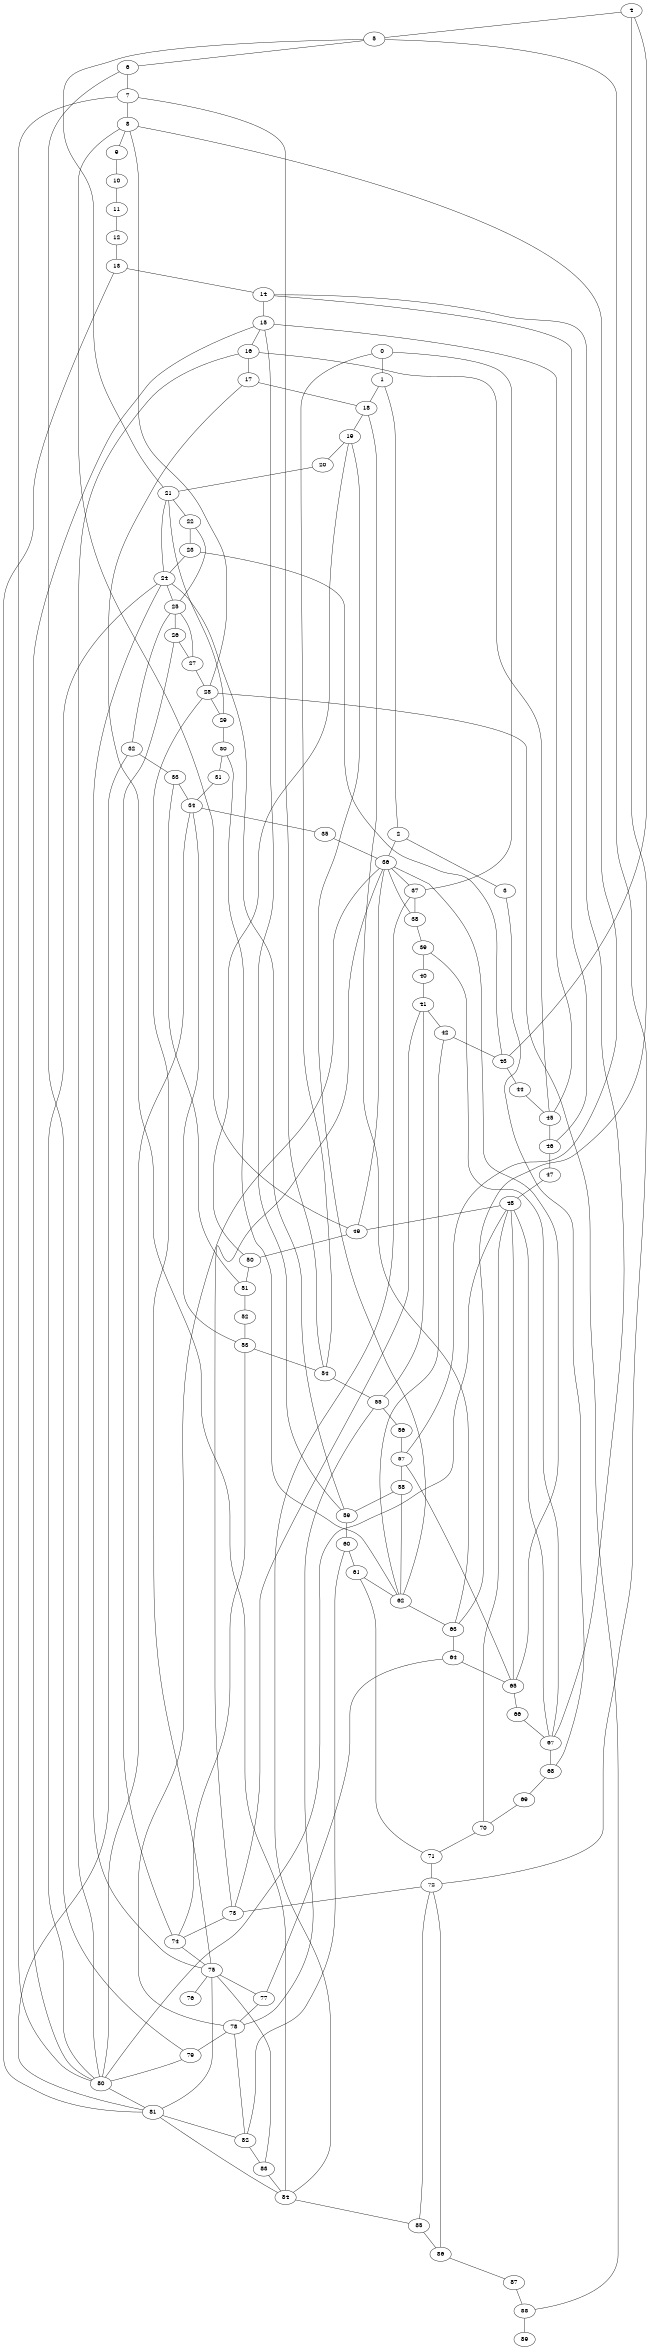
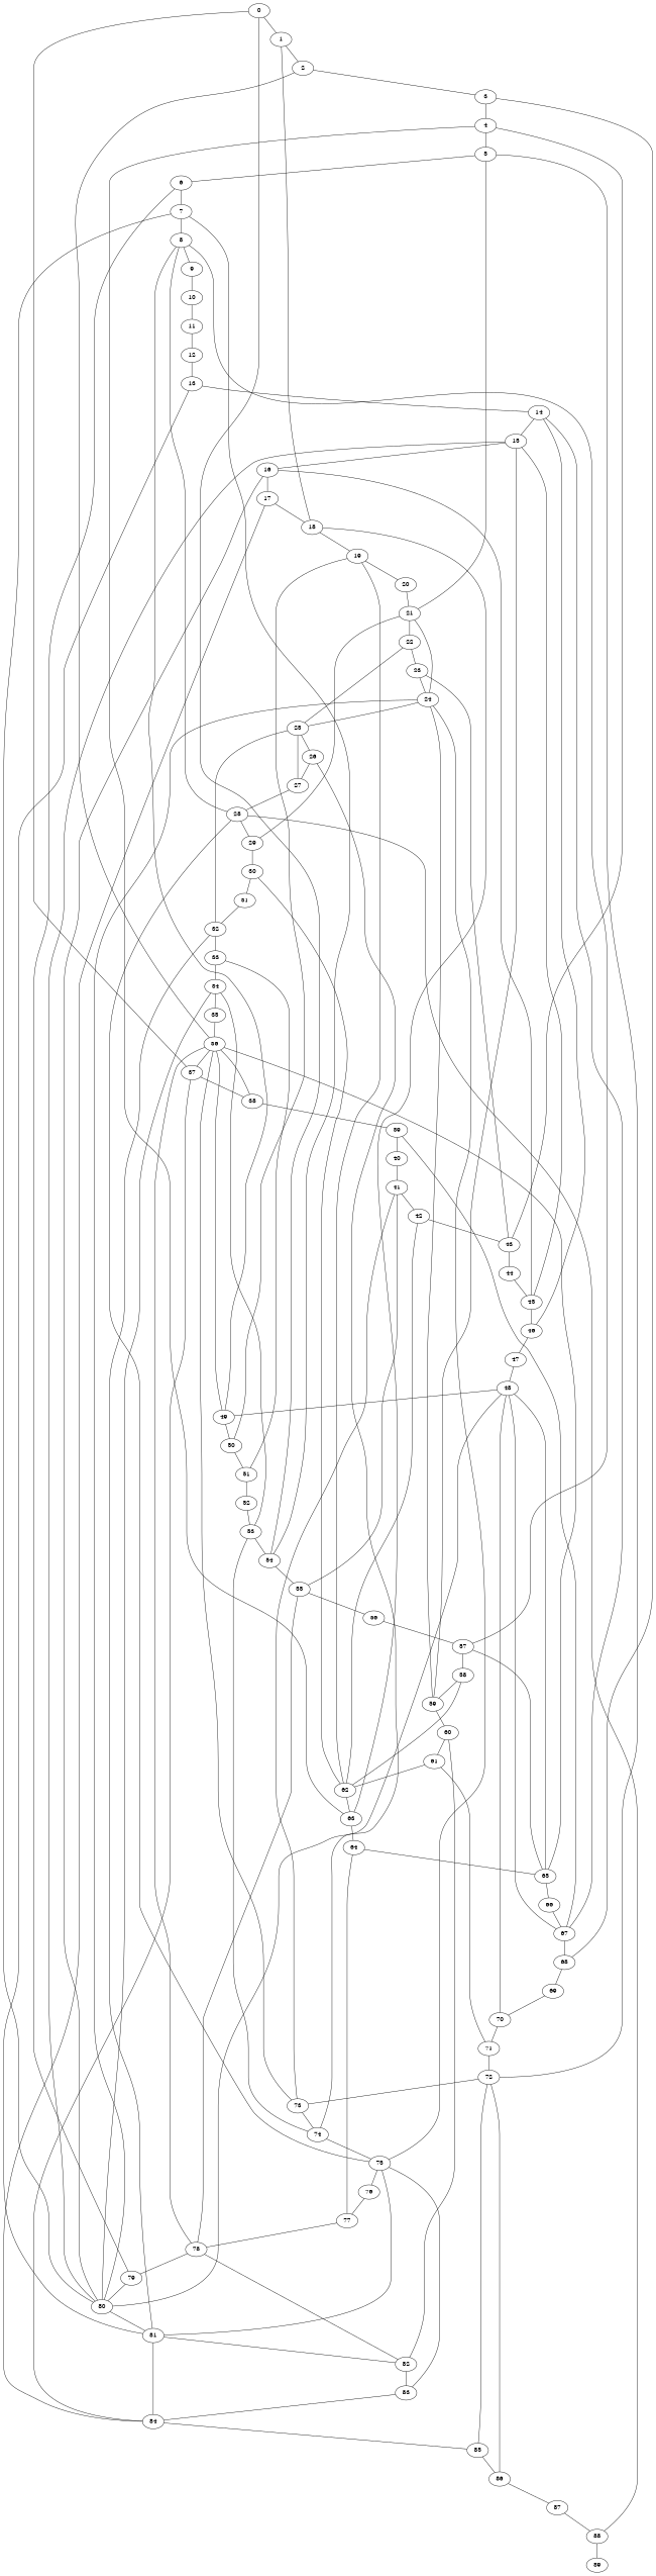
  graph {
    0
    1
    37
    54
    2
    18
    84
    38
    55
    3
    36
    63
    19
    85
    39
    78
    56
    4
    68
    49
    73
    65
    64
    50
    20
    62
    5
    43
    69
    74
    66
    79
    82
    6
    21
    72
    44
    70
    7
    22
    29
    24
    86
    45
    77
    8
    80
    67
    23
    25
    30
    75
    59
    87
    9
    28
    57
    81
    10
    88
    58
    11
    76
    83
    89
    51
    12
    13
    14
    15
    46
    16
    47
    17
    48
    60
    61
    52
    26
    32
    27
    31
    33
    34
    35
    53
    40
    41
    42
    71
    0 -- 1
    0 -- 37
    0 -- 54
    1 -- 2
    1 -- 18
    37 -- 84
    37 -- 38
    54 -- 55
    2 -- 3
    2 -- 36
    18 -- 63
    18 -- 19
    84 -- 85
    38 -- 39
    55 -- 78
    55 -- 56
+   3 -- 4
    3 -- 68
    36 -- 37
    36 -- 38
    36 -- 78
    36 -- 49
    36 -- 73
    36 -- 65
    63 -- 64
    19 -- 50
    19 -- 20
    19 -- 62
    85 -- 86
    39 -- 67
    39 -- 40
    78 -- 79
    78 -- 82
    56 -- 57
    4 -- 63
    4 -- 5
    4 -- 43
    68 -- 69
    49 -- 50
    73 -- 74
    65 -- 66
    64 -- 65
    64 -- 77
    50 -- 51
    20 -- 21
    62 -- 63
    5 -- 6
    5 -- 21
    5 -- 72
    43 -- 44
    69 -- 70
    74 -- 75
    66 -- 67
    79 -- 80
    82 -- 83
    6 -- 79
    6 -- 7
    21 -- 22
    21 -- 29
    21 -- 24
    72 -- 85
    72 -- 73
    72 -- 86
    44 -- 45
    70 -- 71
    7 -- 54
    7 -- 8
    7 -- 80
    22 -- 23
    22 -- 25
    29 -- 30
    24 -- 80
    24 -- 25
    24 -- 75
    24 -- 59
    86 -- 87
    45 -- 46
    77 -- 78
    8 -- 49
    8 -- 9
    8 -- 28
    8 -- 57
    80 -- 81
    67 -- 68
    23 -- 43
    23 -- 24
    25 -- 26
    25 -- 32
    25 -- 27
    30 -- 62
    30 -- 31
    75 -- 81
    75 -- 76
    75 -- 83
    59 -- 60
    87 -- 88
    9 -- 10
    28 -- 29
    28 -- 75
    28 -- 88
    57 -- 65
    57 -- 58
    81 -- 84
    81 -- 82
    10 -- 11
    88 -- 89
    58 -- 62
    58 -- 59
    11 -- 12
-   75 -- 77
+   76 -- 77
    83 -- 84
    51 -- 52
    12 -- 13
    13 -- 81
    13 -- 14
    14 -- 67
    14 -- 15
    14 -- 46
    15 -- 45
    15 -- 80
    15 -- 59
    15 -- 16
    46 -- 47
    16 -- 45
    16 -- 80
    16 -- 17
    47 -- 48
    17 -- 18
    17 -- 84
    48 -- 49
    48 -- 65
    48 -- 70
    48 -- 80
    48 -- 67
    60 -- 82
    60 -- 61
    61 -- 62
    61 -- 71
    52 -- 53
    26 -- 74
    26 -- 27
    32 -- 81
    32 -- 33
    27 -- 28
-   31 -- 34
+   31 -- 32
    33 -- 51
    33 -- 34
    34 -- 80
    34 -- 35
    34 -- 53
    35 -- 36
    53 -- 54
    53 -- 74
    40 -- 41
    41 -- 55
    41 -- 73
    41 -- 42
    42 -- 62
    42 -- 43
    71 -- 72
  }
